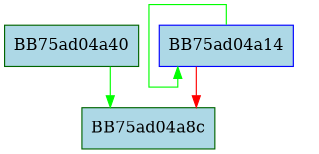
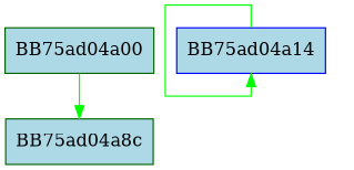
  digraph {
    splines=ortho
    node [color=darkgreen fillcolor=lightblue shape=box style=filled]
    edge [color=green]
    n1 [label=BB75ad04a8c]
-   BB75ad04a00 [label=BB75ad04a40]
+   BB75ad04a00
    BB75ad04a14 [color=blue]
    BB75ad04a00 -> n1
-   BB75ad04a14 -> n1 [color=red]
    BB75ad04a14 -> BB75ad04a14
  }
